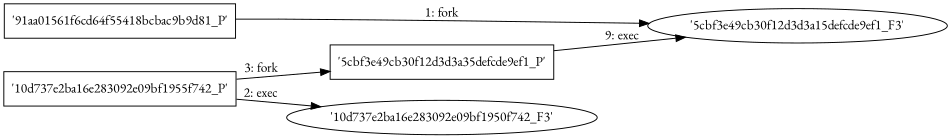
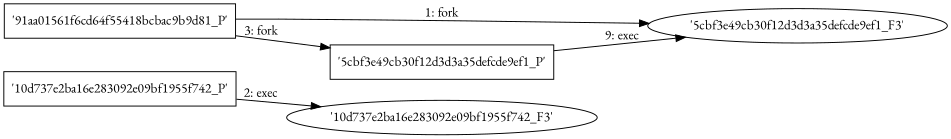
  digraph {
    engine=neato
    fixedsize=false
    fontname="EB Garamond"
    fontsize=10
    nodesep=0.3
    rankdir=LR
    ranksep=0
    splines=true
    node [fontname="EB Garamond" node_type=Process shape=box]
    edge [fontname="EB Garamond"]
    "'91aa01561f6cd64f55418bcbac9b9d81_P'"
    "'5cbf3e49cb30f12d3d3a35defcde9ef1_P'"
-   "'5cbf3e49cb30f12d3d3a35defcde9ef1_F3'" [node_type=File shape=ellipse label="'5cbf3e49cb30f12d3d3a15defcde9ef1_F3'"]
-   "'10d737e2ba16e283092e09bf1955f742_F3'" [node_type=File shape=ellipse label="'10d737e2ba16e283092e09bf1950f742_F3'"]
+   "'5cbf3e49cb30f12d3d3a35defcde9ef1_F3'" [node_type=File shape=ellipse]
+   "'10d737e2ba16e283092e09bf1955f742_F3'" [node_type=File shape=ellipse]
    "'10d737e2ba16e283092e09bf1955f742_P'"
-   "'10d737e2ba16e283092e09bf1955f742_P'" -> "'5cbf3e49cb30f12d3d3a35defcde9ef1_P'" [label="3: fork"]
+   "'91aa01561f6cd64f55418bcbac9b9d81_P'" -> "'5cbf3e49cb30f12d3d3a35defcde9ef1_P'" [label="3: fork"]
    "'91aa01561f6cd64f55418bcbac9b9d81_P'" -> "'5cbf3e49cb30f12d3d3a35defcde9ef1_F3'" [label="1: fork"]
    "'5cbf3e49cb30f12d3d3a35defcde9ef1_P'" -> "'5cbf3e49cb30f12d3d3a35defcde9ef1_F3'" [label="9: exec"]
    "'10d737e2ba16e283092e09bf1955f742_P'" -> "'10d737e2ba16e283092e09bf1955f742_F3'" [label="2: exec"]
  }
